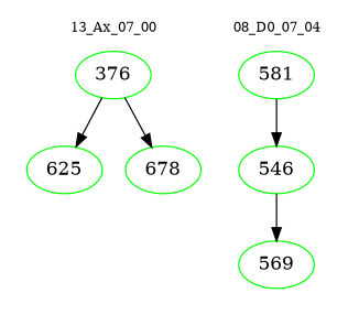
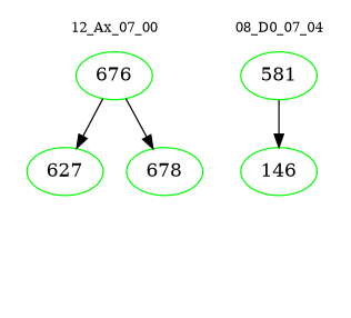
  digraph {
    node [color=green]
    edge [color=black]
-   n1 [label=376]
-   n2 [label=625]
+   n1 [label=676]
+   n2 [label=627]
    n3 [label=678]
-   n4 [label=546]
+   n4 [label=146]
    n5 [label=581]
-   n6 [label=569]
    subgraph cluster_1 {
      color=white
      fontsize=10
-     label="13_Ax_07_00"
+     label="12_Ax_07_00"
      n1
      n2
      n3
    }
    subgraph cluster_2 {
      color=white
      fontsize=10
      label="08_D0_07_04"
      n4
      n5
-     n6
    }
    n1 -> n2
    n1 -> n3
-   n4 -> n6
    n5 -> n4
  }
